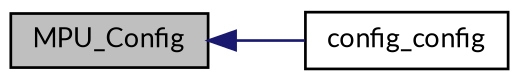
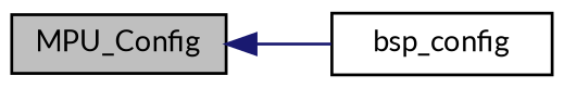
  digraph {
    rankdir=LR
    fontname=Lato
    node [color=black fontname=Lato fontsize=10 shape=record style=filled]
    n1 [fillcolor=grey75 fontcolor=black height=0.2 label=MPU_Config width=0.4]
-   n2 [fillcolor=white height=0.2 label=config_config width=0.4]
+   n2 [fillcolor=white height=0.2 label=bsp_config width=0.4]
    n1 -> n2 [color=midnightblue dir=back fontname=Lato fontsize=10 labelfontname=Helvetica labelfontsize=10 style=solid]
  }
